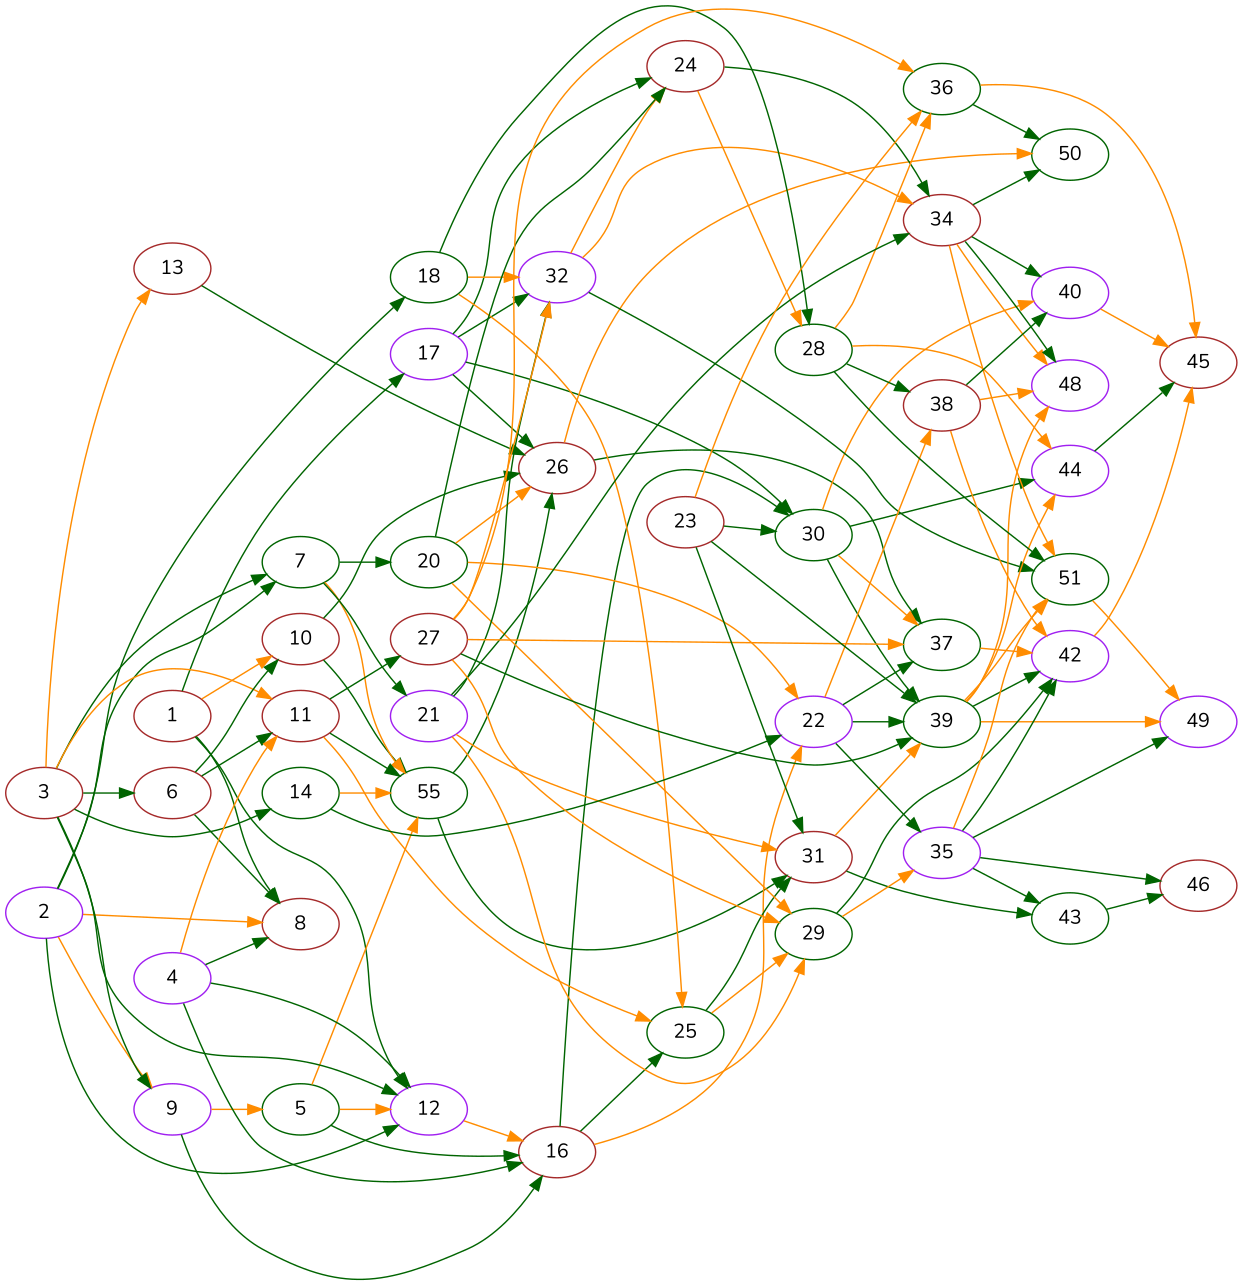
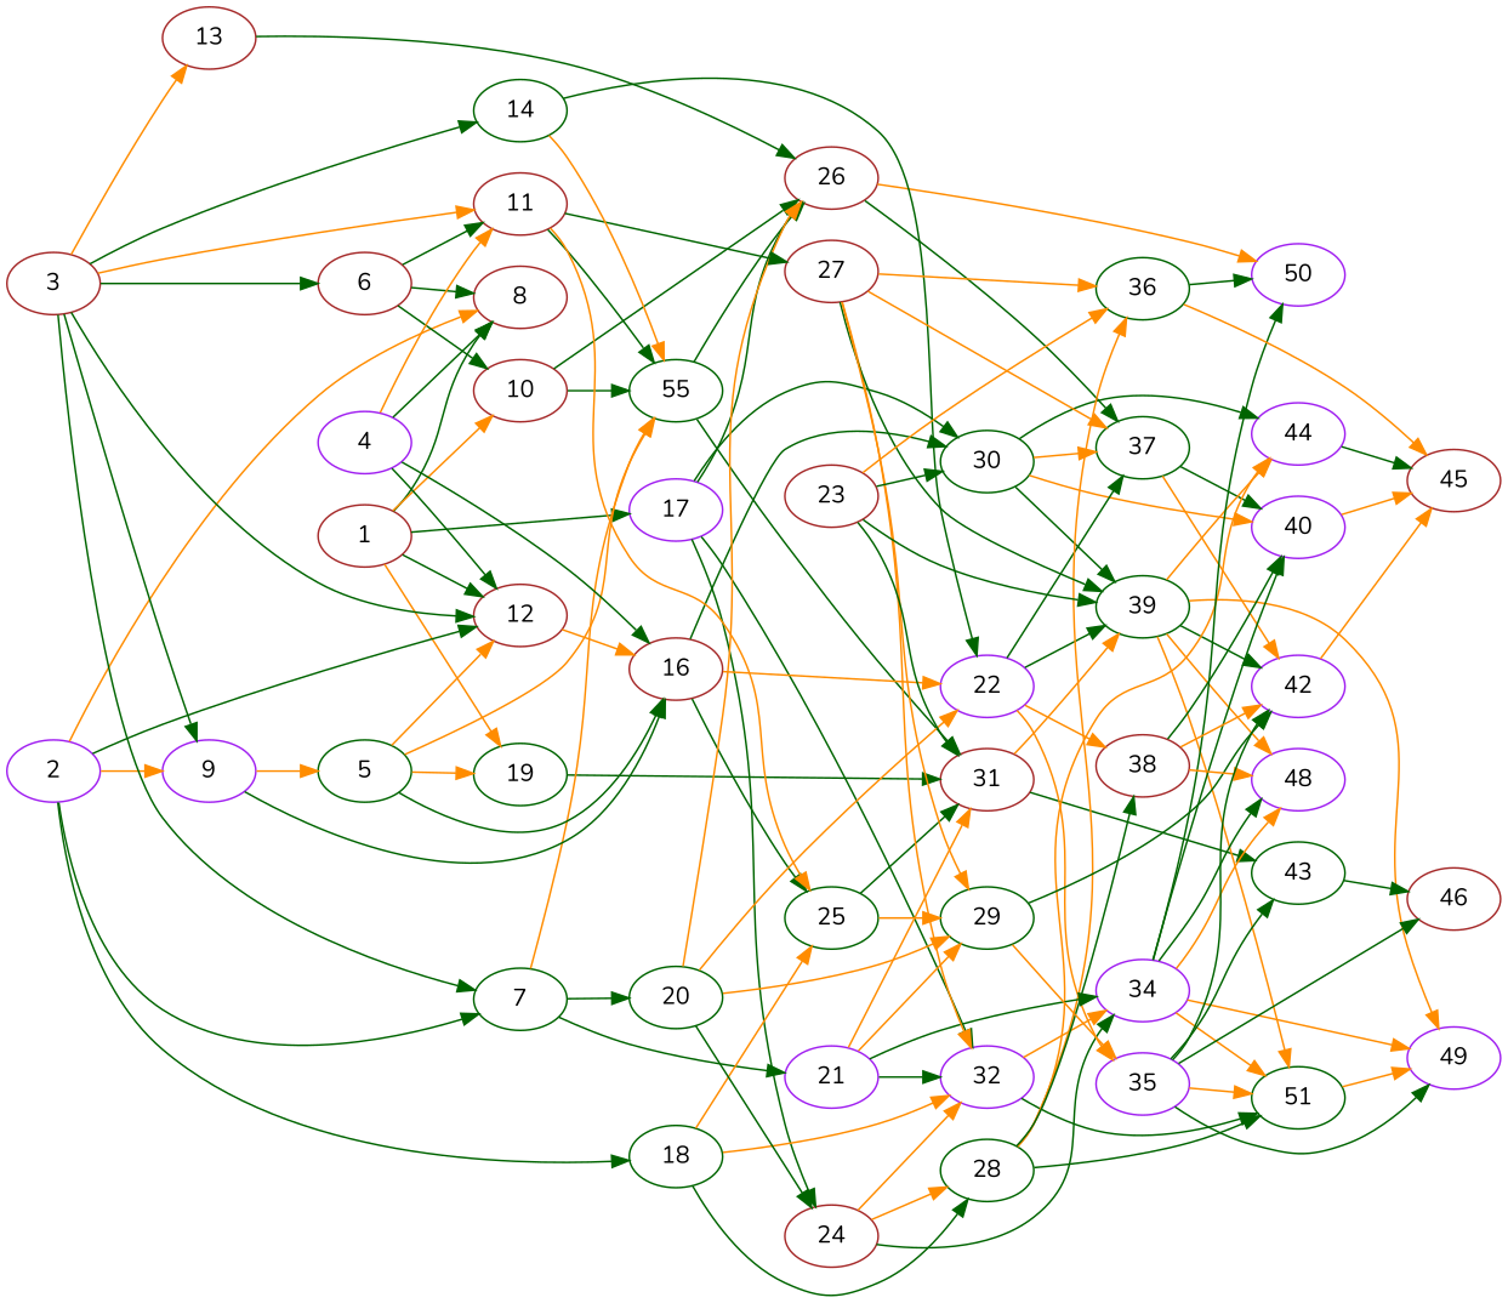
  digraph {
    fontname=Nunito
    rankdir=LR
    node [alpha=0.07 color=darkgreen fontname=Nunito]
    edge [color=darkgreen fontname=Nunito]
    1 [alpha=0.13 color=brown]
    8 [alpha=0.19 color=brown]
    10 [alpha=0.18 color=brown]
-   12 [alpha=0.03 color=purple]
+   12 [alpha=0.03 color=brown]
    17 [alpha=0.17 color=purple]
+   19
    n7 [alpha=0.06 label=55]
    26 [alpha=0.03 color=brown]
    16 [alpha=0.04 color=brown]
    30 [alpha=0.04]
    24 [color=brown]
    32 [alpha=0.13 color=purple]
    31 [alpha=0.11 color=brown]
    37 [alpha=0.14]
-   50
+   50 [color=purple]
    25 [alpha=0.01]
    22 [alpha=0.01 color=purple]
    39 [alpha=0.18]
    44 [alpha=0.01 color=purple]
    40 [alpha=0.09 color=purple]
    28 [alpha=0.02]
-   34 [alpha=0.16 color=brown]
+   34 [alpha=0.16 color=purple]
    n23 [alpha=0.09 label=51]
    43 [alpha=0.08]
    2 [alpha=0.01 color=purple]
    7 [alpha=0.16]
    9 [alpha=0.13 color=purple]
    18
    20 [alpha=0.18]
    21 [alpha=0.16 color=purple]
    5 [alpha=0.01]
    29 [alpha=0.06]
    36 [alpha=0.10]
    38 [alpha=0.18 color=brown]
    3 [alpha=0.15 color=brown]
    11 [color=brown]
    13 [alpha=0.11 color=brown]
    14 [alpha=0.02]
    6 [alpha=0.03 color=brown]
    27 [alpha=0.14 color=brown]
    35 [alpha=0.04 color=purple]
    4 [alpha=0.12 color=purple]
    23 [alpha=0.02 color=brown]
    42 [alpha=0.15 color=purple]
    48 [alpha=0.11 color=purple]
    49 [alpha=0.14 color=purple]
    45 [alpha=0.19 color=brown]
    46 [alpha=0.06 color=brown]
    1 -> 8
    1 -> 10 [color=darkorange]
    1 -> 12
    1 -> 17
+   1 -> 19 [color=darkorange]
    10 -> n7
    10 -> 26
    12 -> 16 [color=darkorange]
    17 -> 26
    17 -> 30
    17 -> 24
    17 -> 32
+   19 -> 31
    n7 -> 26
    n7 -> 31
    26 -> 37
    26 -> 50 [color=darkorange]
    16 -> 30
    16 -> 25
    16 -> 22 [color=darkorange]
    30 -> 37 [color=darkorange]
    30 -> 39
    30 -> 44
    30 -> 40 [color=darkorange]
-   32 -> 24 [color=darkorange]
+   24 -> 32 [color=darkorange]
    24 -> 28 [color=darkorange]
    24 -> 34
    32 -> 34 [color=darkorange]
    32 -> n23
    31 -> 39 [color=darkorange]
    31 -> 43
+   37 -> 40
    37 -> 42 [color=darkorange]
    25 -> 31
    25 -> 29 [color=darkorange]
    22 -> 37
    22 -> 39
    22 -> 38 [color=darkorange]
-   22 -> 35
+   22 -> 35 [color=darkorange]
    39 -> 44 [color=darkorange]
    39 -> n23 [color=darkorange]
    39 -> 42
    39 -> 48 [color=darkorange]
    39 -> 49 [color=darkorange]
    44 -> 45
    40 -> 45 [color=darkorange]
    28 -> 44 [color=darkorange]
    28 -> n23
    28 -> 36 [color=darkorange]
    28 -> 38
    34 -> 50
    34 -> 40
    34 -> n23 [color=darkorange]
    34 -> 48 [color=darkorange]
    34 -> 48
+   34 -> 49 [color=darkorange]
    n23 -> 49 [color=darkorange]
    43 -> 46
    2 -> 8 [color=darkorange]
    2 -> 12
    2 -> 7
    2 -> 9 [color=darkorange]
    2 -> 18
    7 -> n7 [color=darkorange]
    7 -> 20
    7 -> 21
    9 -> 16
    9 -> 5 [color=darkorange]
    18 -> 32 [color=darkorange]
    18 -> 25 [color=darkorange]
    18 -> 28
    20 -> 26 [color=darkorange]
    20 -> 24
    20 -> 22 [color=darkorange]
    20 -> 29 [color=darkorange]
    21 -> 32
    21 -> 31 [color=darkorange]
    21 -> 34
    21 -> 29 [color=darkorange]
    5 -> 12 [color=darkorange]
+   5 -> 19 [color=darkorange]
    5 -> n7 [color=darkorange]
    5 -> 16
    29 -> 35 [color=darkorange]
    29 -> 42
    36 -> 50
    36 -> 45 [color=darkorange]
    38 -> 40
    38 -> 42 [color=darkorange]
    38 -> 48 [color=darkorange]
    3 -> 12
    3 -> 7
    3 -> 9
    3 -> 11 [color=darkorange]
    3 -> 13 [color=darkorange]
    3 -> 14
    3 -> 6
    11 -> n7
    11 -> 25 [color=darkorange]
    11 -> 27
    13 -> 26
    14 -> n7 [color=darkorange]
    14 -> 22
    6 -> 8
    6 -> 10
    6 -> 11
    27 -> 32 [color=darkorange]
    27 -> 37 [color=darkorange]
    27 -> 39
    27 -> 29 [color=darkorange]
    27 -> 36 [color=darkorange]
    35 -> n23 [color=darkorange]
    35 -> 43
    35 -> 42
    35 -> 49
    35 -> 46
    4 -> 8
    4 -> 12
    4 -> 16
    4 -> 11 [color=darkorange]
    23 -> 30
    23 -> 31
    23 -> 39
    23 -> 36 [color=darkorange]
    42 -> 45 [color=darkorange]
  }
